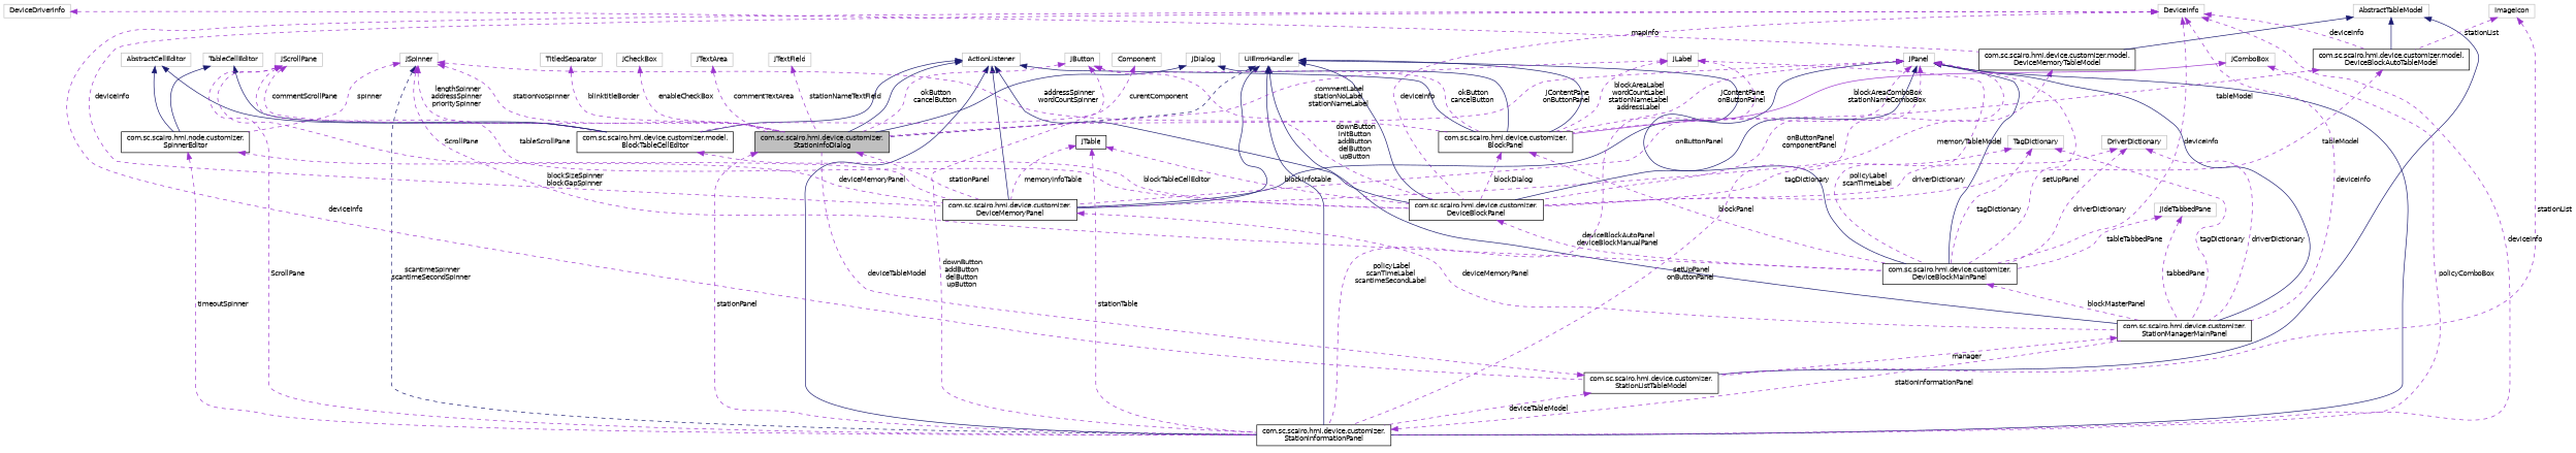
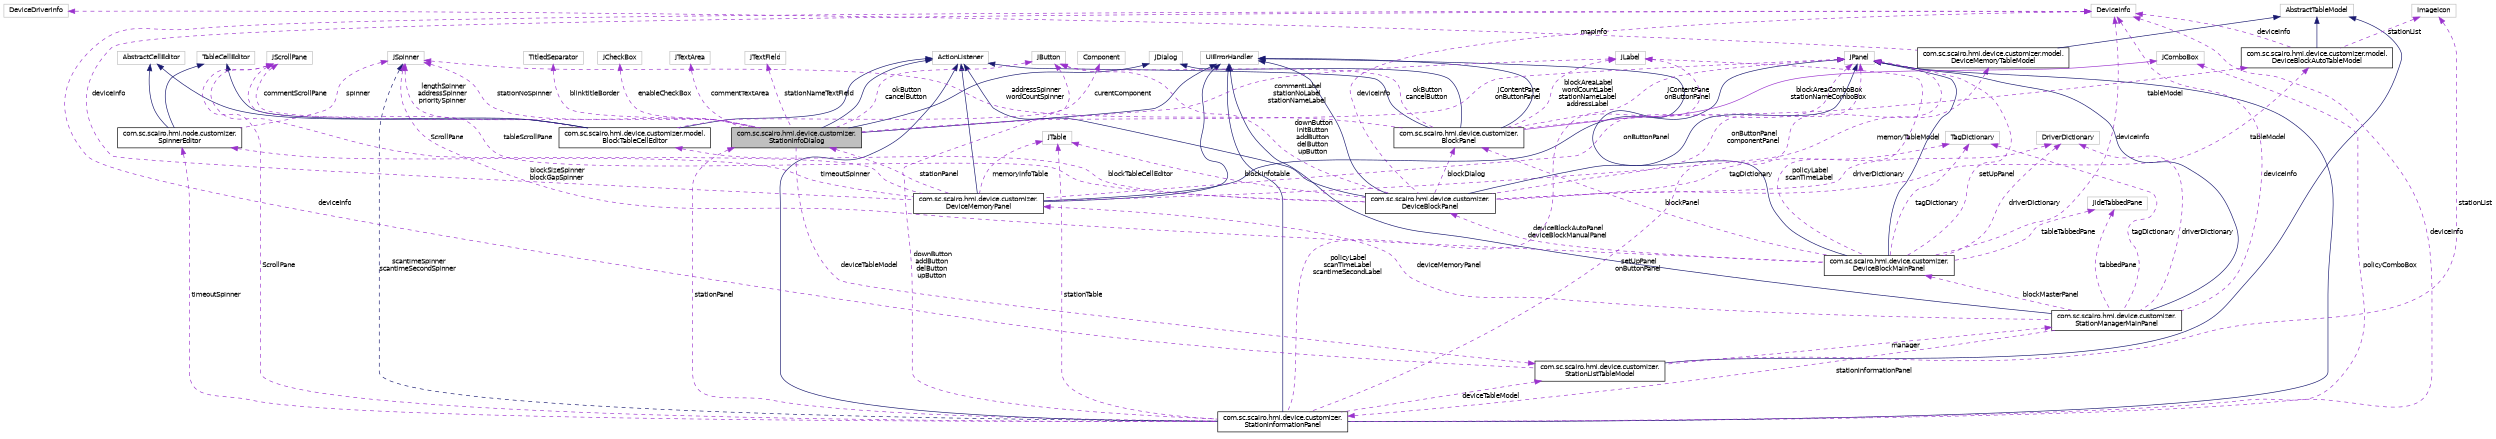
  digraph {
    rankdir=TB
    node [color=grey75 fillcolor=white fontname=Helvetica fontsize=10 shape=record style=filled]
    edge [color=darkorchid3 dir=back fontname=Helvetica fontsize=10 labelfontname=Helvetica labelfontsize=10 style=dashed]
    n1 [color=black fillcolor=grey75 fontcolor=black height=0.2 label="com.sc.scairo.hmi.device.customizer.\lStationInfoDialog" width=0.4]
    n2 [color=black height=0.2 label="com.sc.scairo.hmi.device.customizer.\lDeviceMemoryPanel" width=0.4]
    n3 [color=black height=0.2 label="com.sc.scairo.hmi.device.customizer.\lStationInformationPanel" width=0.4]
    n4 [color=black height=0.2 label="com.sc.scairo.hmi.device.customizer.\lStationManagerMainPanel" width=0.4]
    n5 [height=0.2 label=JDialog width=0.4]
    n6 [color=black height=0.2 label="com.sc.scairo.hmi.device.customizer.\lBlockPanel" width=0.4]
    n7 [color=black height=0.2 label="com.sc.scairo.hmi.device.customizer.\lDeviceBlockPanel" width=0.4]
    n8 [color=black height=0.2 label="com.sc.scairo.hmi.device.customizer.\lDeviceBlockMainPanel" width=0.4]
    n9 [height=0.2 label=ActionListener width=0.4]
    n10 [color=black height=0.2 label="com.sc.scairo.hmi.device.customizer.model.\lBlockTableCellEditor" width=0.4]
    n11 [height=0.2 label=UIErrorHandler width=0.4]
    n12 [color=black height=0.2 label="com.sc.scairo.hmi.device.customizer.\lStationListTableModel" width=0.4]
    n13 [height=0.2 label=JButton width=0.4]
    n14 [height=0.2 label=JCheckBox width=0.4]
    n15 [height=0.2 label=JTextArea width=0.4]
    n16 [height=0.2 label=JTextField width=0.4]
    n17 [height=0.2 label=JSpinner width=0.4]
    n18 [color=black height=0.2 label="com.sc.scairo.hmi.node.customizer.\lSpinnerEditor" width=0.4]
    n19 [height=0.2 label=TitledSeparator width=0.4]
    n20 [height=0.2 label=AbstractTableModel width=0.4]
    n21 [color=black height=0.2 label="com.sc.scairo.hmi.device.customizer.model.\lDeviceMemoryTableModel" width=0.4]
    n22 [color=black height=0.2 label="com.sc.scairo.hmi.device.customizer.model.\lDeviceBlockAutoTableModel" width=0.4]
    n23 [height=0.2 label=ImageIcon width=0.4]
    n24 [height=0.2 label=DeviceInfo width=0.4]
    n25 [height=0.2 label=JPanel width=0.4]
    n26 [height=0.2 label=DeviceDriverInfo width=0.4]
-   n27 [color=black height=0.2 label=JTable width=0.4]
+   n27 [height=0.2 label=JTable width=0.4]
    n28 [height=0.2 label=AbstractCellEditor width=0.4]
    n29 [height=0.2 label=TableCellEditor width=0.4]
    n30 [height=0.2 label=JScrollPane width=0.4]
    n31 [height=0.2 label=TagDictionary width=0.4]
    n32 [height=0.2 label=JComboBox width=0.4]
    n33 [height=0.2 label=JLabel width=0.4]
    n34 [height=0.2 label=JideTabbedPane width=0.4]
    n35 [height=0.2 label=DriverDictionary width=0.4]
    n36 [height=0.2 label=Component width=0.4]
    n1 -> n2 [label=" stationPanel"]
    n1 -> n3 [label=" stationPanel"]
    n2 -> n4 [label=" deviceMemoryPanel"]
    n3 -> n4 [label=" stationInformationPanel"]
    n4 -> n12 [label=" manager"]
    n5 -> n1 [color=midnightblue style=solid]
    n5 -> n6 [color=midnightblue style=solid]
    n6 -> n7 [label=" blockDialog"]
    n6 -> n8 [label=" blockPanel"]
    n7 -> n8 [label=" deviceBlockAutoPanel\ndeviceBlockManualPanel"]
    n8 -> n4 [label=" blockMasterPanel"]
    n9 -> n1 [color=midnightblue style=solid]
    n9 -> n2 [color=midnightblue style=solid]
    n9 -> n3 [color=midnightblue style=solid]
    n9 -> n6 [color=midnightblue style=solid]
    n9 -> n7 [color=midnightblue style=solid]
    n9 -> n10 [color=midnightblue style=solid]
    n10 -> n7 [label=" blockTableCellEditor"]
-   n11 -> n1 [color=midnightblue]
+   n11 -> n1 [color=midnightblue style=solid]
    n11 -> n2 [color=midnightblue style=solid]
    n11 -> n3 [color=midnightblue style=solid]
    n11 -> n4 [color=midnightblue style=solid]
    n11 -> n6 [color=midnightblue style=solid]
    n11 -> n7 [color=midnightblue style=solid]
    n11 -> n8 [color=midnightblue style=solid]
    n12 -> n1 [label=" deviceTableModel"]
    n12 -> n3 [label=" deviceTableModel"]
    n13 -> n1 [label=" okButton\ncancelButton"]
    n13 -> n3 [label=" downButton\naddButton\ndelButton\nupButton"]
    n13 -> n6 [label=" okButton\ncancelButton"]
    n13 -> n7 [label=" downButton\ninitButton\naddButton\ndelButton\nupButton"]
    n14 -> n1 [label=" enableCheckBox"]
    n15 -> n1 [label=" commentTextArea"]
    n16 -> n1 [label=" stationNameTextField"]
    n17 -> n1 [label=" stationNoSpinner"]
    n17 -> n3 [color=midnightblue label=" scantimeSpinner\nscantimeSecondSpinner"]
    n17 -> n6 [label=" addressSpinner\nwordCountSpinner"]
    n17 -> n8 [label=" blockSizeSpinner\nblockGapSpinner"]
    n17 -> n10 [label=" lengthSpinner\naddressSpinner\nprioritySpinner"]
    n17 -> n18 [label=" spinner"]
-   n18 -> n2 [label=" deviceMemoryPanel"]
+   n18 -> n2 [label=" timeoutSpinner"]
    n18 -> n3 [label=" timeoutSpinner"]
    n19 -> n1 [label=" blinktitleBorder"]
    n20 -> n12 [color=midnightblue style=solid]
    n20 -> n21 [color=midnightblue style=solid]
    n20 -> n22 [color=midnightblue style=solid]
    n21 -> n2 [label=" memoryTableModel"]
    n22 -> n6 [label=" tableModel"]
    n22 -> n7 [label=" tableModel"]
    n23 -> n12 [label=" stationList"]
    n23 -> n22 [label=" stationList"]
    n24 -> n2 [label=" deviceInfo"]
    n24 -> n3 [label=" deviceInfo"]
    n24 -> n4 [label=" deviceInfo"]
    n24 -> n7 [label=" deviceInfo"]
    n24 -> n8 [label=" deviceInfo"]
    n24 -> n12 [label=" deviceInfo"]
    n24 -> n22 [label=" deviceInfo"]
    n25 -> n1 [label=" jContentPane\nonButtonPanel"]
    n25 -> n2 [color=midnightblue style=solid]
    n25 -> n2 [label=" onButtonPanel"]
    n25 -> n3 [color=midnightblue style=solid]
    n25 -> n3 [label=" setUpPanel\nonButtonPanel"]
    n25 -> n4 [color=midnightblue style=solid]
    n25 -> n6 [label=" jContentPane\nonButtonPanel"]
    n25 -> n7 [color=midnightblue style=solid]
    n25 -> n7 [label=" onButtonPanel\ncomponentPanel"]
    n25 -> n8 [color=midnightblue style=solid]
    n25 -> n8 [label=" setUpPanel"]
    n26 -> n21 [label=" mapInfo"]
    n27 -> n2 [label=" memoryInfoTable"]
    n27 -> n3 [label=" stationTable"]
    n27 -> n7 [label=" blockInfotable"]
    n28 -> n10 [color=midnightblue style=solid]
    n28 -> n18 [color=midnightblue style=solid]
    n29 -> n10 [color=midnightblue style=solid]
    n29 -> n18 [color=midnightblue style=solid]
    n30 -> n1 [label=" commentScrollPane"]
    n30 -> n2 [label=" ScrollPane"]
    n30 -> n3 [label=" ScrollPane"]
    n30 -> n7 [label=" tableScrollPane"]
    n31 -> n4 [label=" tagDictionary"]
    n31 -> n7 [label=" tagDictionary"]
    n31 -> n8 [label=" tagDictionary"]
    n32 -> n3 [label=" policyComboBox"]
    n32 -> n6 [label=" blockAreaComboBox\nstationNameComboBox" style=solid]
    n33 -> n1 [label=" commentLabel\nstationNoLabel\nstationNameLabel"]
    n33 -> n3 [label=" policyLabel\nscanTimeLabel\nscantimeSecondLabel"]
    n33 -> n6 [label=" blockAreaLabel\nwordCountLabel\nstationNameLabel\naddressLabel"]
    n33 -> n8 [label=" policyLabel\nscanTimeLabel"]
    n34 -> n4 [label=" tabbedPane"]
    n34 -> n8 [label=" tableTabbedPane"]
    n35 -> n4 [label=" driverDictionary"]
    n35 -> n7 [label=" driverDictionary"]
    n35 -> n8 [label=" driverDictionary"]
    n36 -> n10 [label=" curentComponent"]
  }
